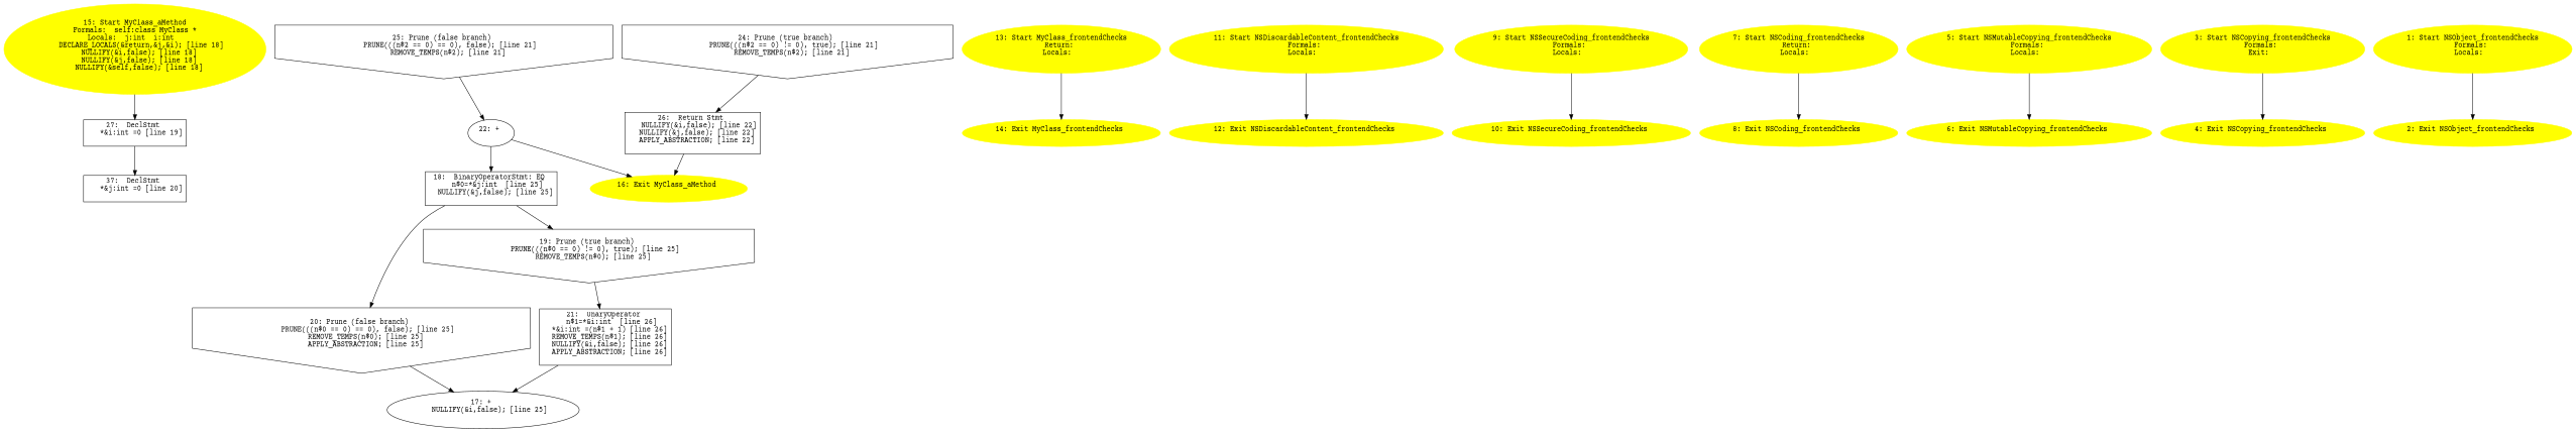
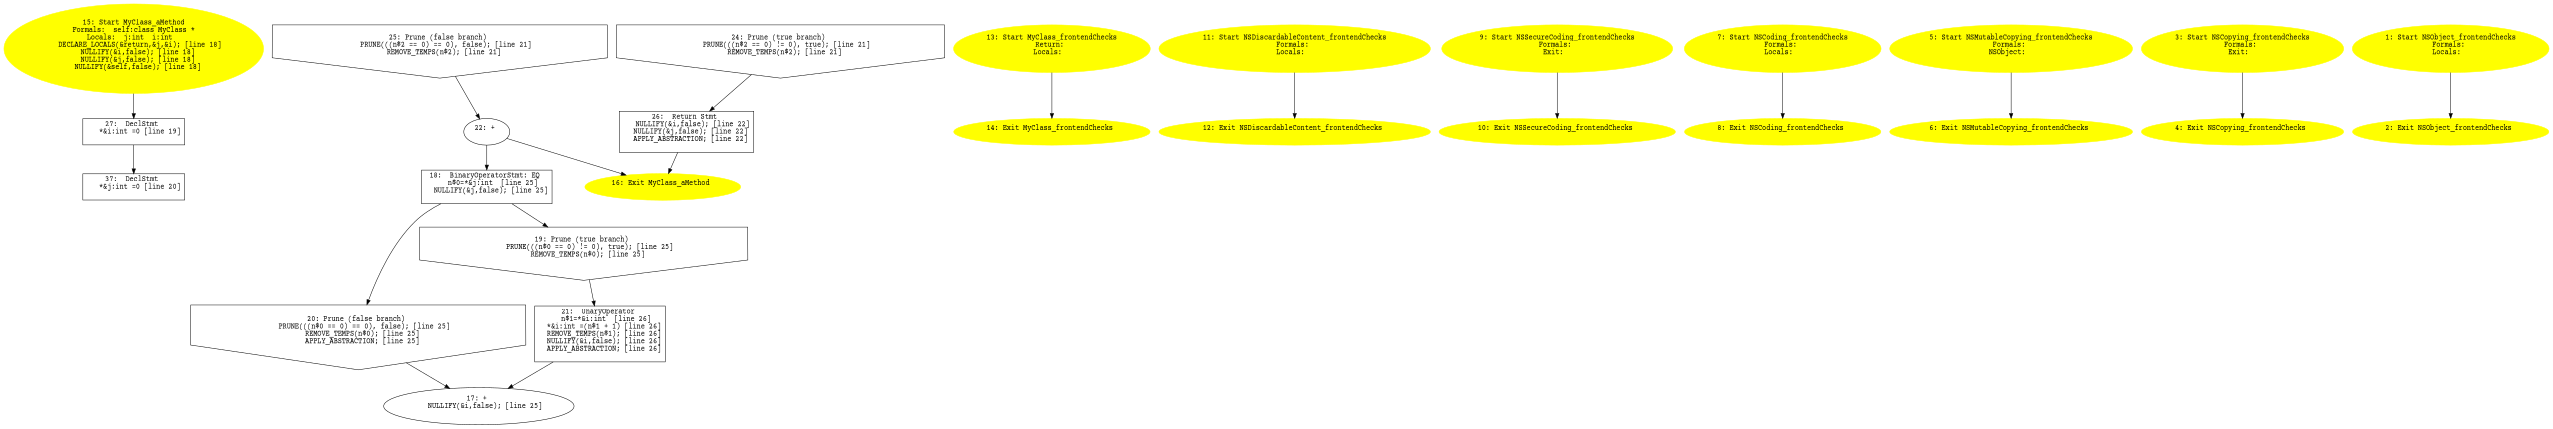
  digraph {
    fontname="Courier Prime"
    node [fontname="Courier Prime" color=yellow style=filled]
    edge [fontname="Courier Prime"]
    n1 [label="27:  DeclStmt \n   *&i:int =0 [line 19]\n " shape=box color="" style=""]
    n2 [label="37:  DeclStmt \n   *&j:int =0 [line 20]\n " shape=box color="" style=""]
    n3 [label="25: Prune (false branch) \n   PRUNE(((n$2 == 0) == 0), false); [line 21]\n  REMOVE_TEMPS(n$2); [line 21]\n " shape=invhouse color="" style=""]
    n4 [label="22: + \n  " color="" style=""]
    n5 [label="24: Prune (true branch) \n   PRUNE(((n$2 == 0) != 0), true); [line 21]\n  REMOVE_TEMPS(n$2); [line 21]\n " shape=invhouse color="" style=""]
    n6 [label="26:  Return Stmt \n   NULLIFY(&i,false); [line 22]\n  NULLIFY(&j,false); [line 22]\n  APPLY_ABSTRACTION; [line 22]\n " shape=box color="" style=""]
    n7 [label="16: Exit MyClass_aMethod \n  "]
    n8 [label="18:  BinaryOperatorStmt: EQ \n   n$0=*&j:int  [line 25]\n  NULLIFY(&j,false); [line 25]\n " shape=box color="" style=""]
    n9 [label="20: Prune (false branch) \n   PRUNE(((n$0 == 0) == 0), false); [line 25]\n  REMOVE_TEMPS(n$0); [line 25]\n  APPLY_ABSTRACTION; [line 25]\n " shape=invhouse color="" style=""]
    n10 [label="19: Prune (true branch) \n   PRUNE(((n$0 == 0) != 0), true); [line 25]\n  REMOVE_TEMPS(n$0); [line 25]\n " shape=invhouse color="" style=""]
    n11 [label="17: + \n   NULLIFY(&i,false); [line 25]\n " color="" style=""]
    n12 [label="21:  UnaryOperator \n   n$1=*&i:int  [line 26]\n  *&i:int =(n$1 + 1) [line 26]\n  REMOVE_TEMPS(n$1); [line 26]\n  NULLIFY(&i,false); [line 26]\n  APPLY_ABSTRACTION; [line 26]\n " shape=box color="" style=""]
    n13 [label="15: Start MyClass_aMethod\nFormals:  self:class MyClass *\nLocals:  j:int  i:int  \n   DECLARE_LOCALS(&return,&j,&i); [line 18]\n  NULLIFY(&i,false); [line 18]\n  NULLIFY(&j,false); [line 18]\n  NULLIFY(&self,false); [line 18]\n "]
    n14 [label="14: Exit MyClass_frontendChecks \n  "]
    n15 [label="13: Start MyClass_frontendChecks\nReturn: \nLocals:  \n  "]
    n16 [label="12: Exit NSDiscardableContent_frontendChecks \n  "]
    n17 [label="11: Start NSDiscardableContent_frontendChecks\nFormals: \nLocals:  \n  "]
    n18 [label="10: Exit NSSecureCoding_frontendChecks \n  "]
-   n19 [label="9: Start NSSecureCoding_frontendChecks\nFormals: \nLocals:  \n  "]
+   n19 [label="9: Start NSSecureCoding_frontendChecks\nFormals: \nExit:  \n  "]
    n20 [label="8: Exit NSCoding_frontendChecks \n  "]
-   n21 [label="7: Start NSCoding_frontendChecks\nReturn: \nLocals:  \n  "]
+   n21 [label="7: Start NSCoding_frontendChecks\nFormals: \nLocals:  \n  "]
    n22 [label="6: Exit NSMutableCopying_frontendChecks \n  "]
-   n23 [label="5: Start NSMutableCopying_frontendChecks\nFormals: \nLocals:  \n  "]
+   n23 [label="5: Start NSMutableCopying_frontendChecks\nFormals: \nNSObject:  \n  "]
    n24 [label="4: Exit NSCopying_frontendChecks \n  "]
    n25 [label="3: Start NSCopying_frontendChecks\nFormals: \nExit:  \n  "]
    n26 [label="2: Exit NSObject_frontendChecks \n  "]
    n27 [label="1: Start NSObject_frontendChecks\nFormals: \nLocals:  \n  "]
    n1 -> n2
    n3 -> n4
    n4 -> n7
    n4 -> n8
    n5 -> n6
    n6 -> n7
    n8 -> n9
    n8 -> n10
    n9 -> n11
    n10 -> n12
    n12 -> n11
    n13 -> n1
    n15 -> n14
    n17 -> n16
    n19 -> n18
    n21 -> n20
    n23 -> n22
    n25 -> n24
    n27 -> n26
  }
